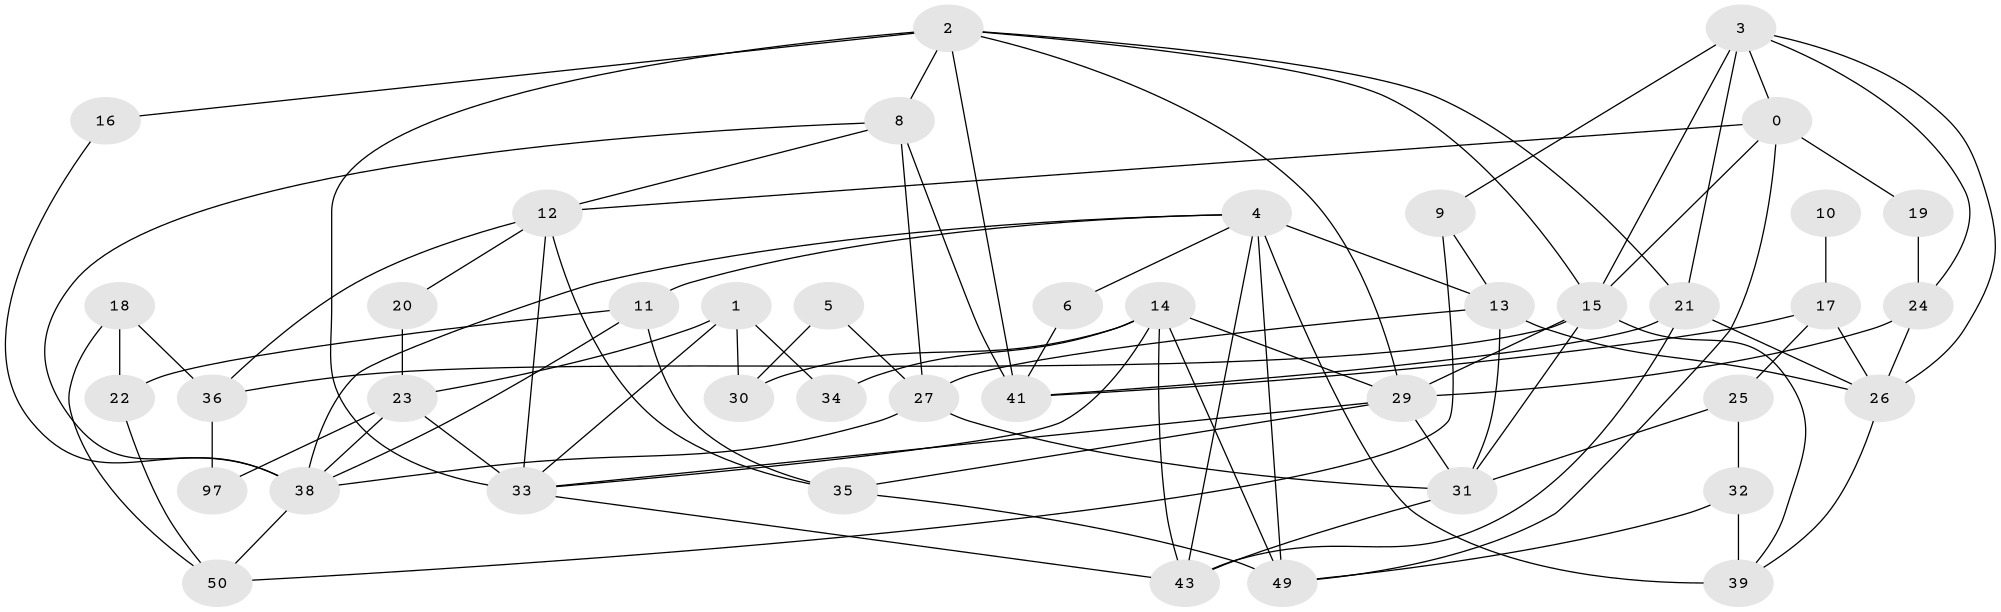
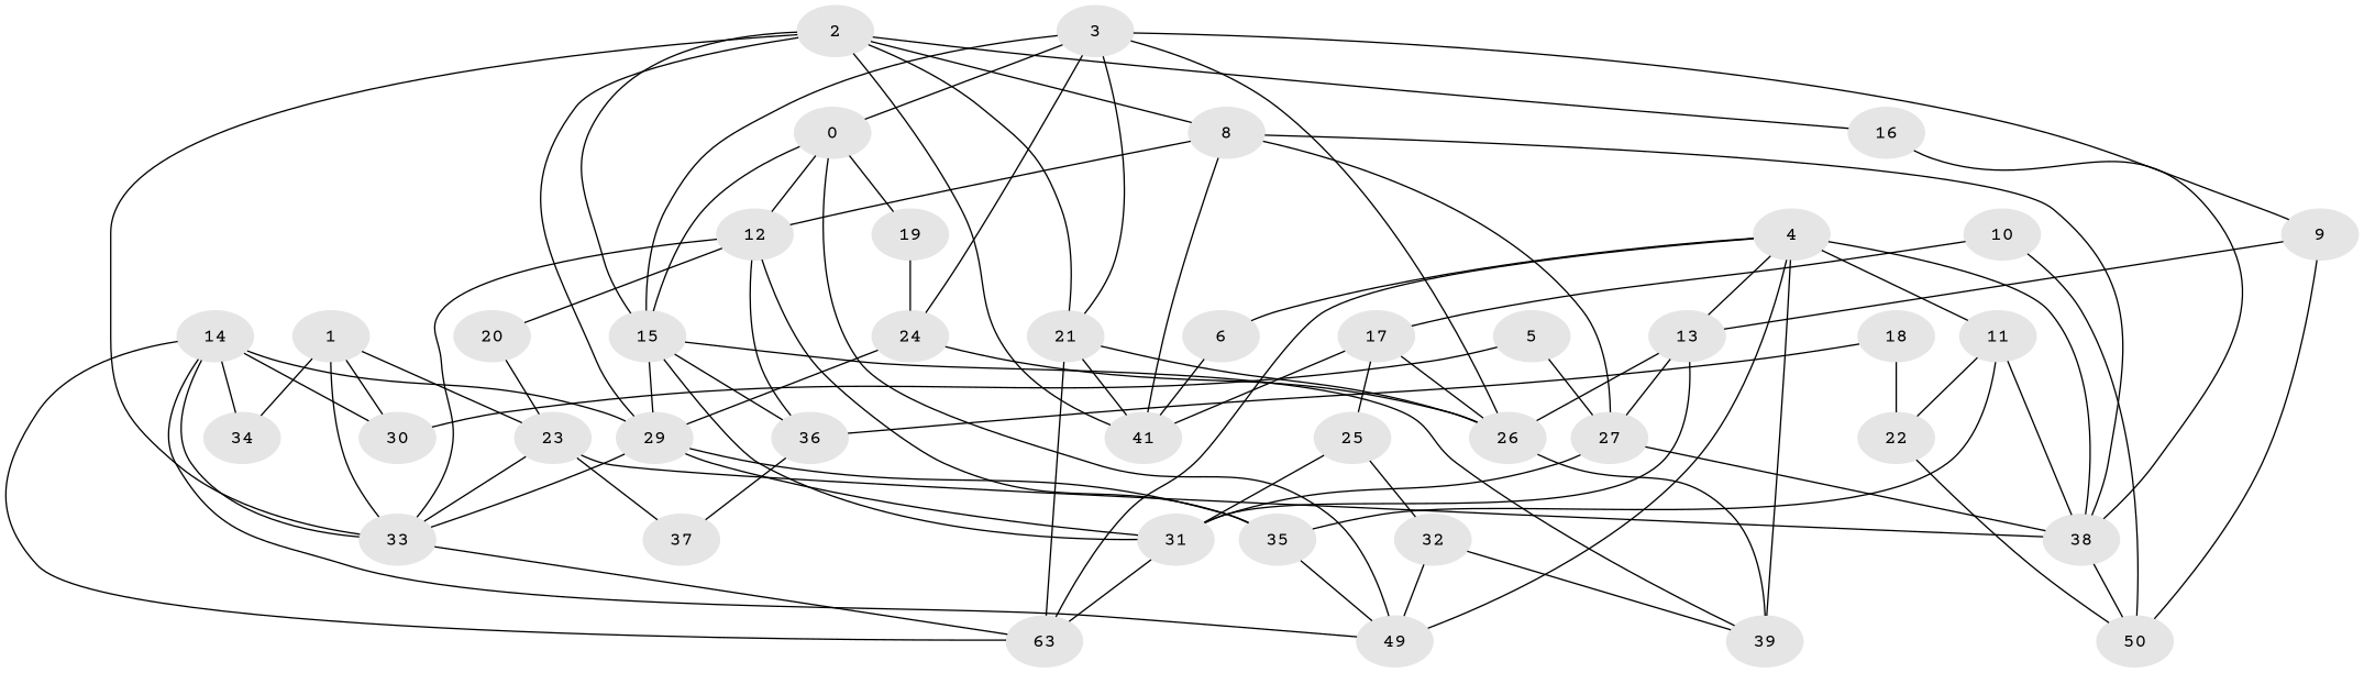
  graph {
    fontname="Courier Prime"
    node [color=gray90 fontname="Courier Prime" style=filled]
    edge [fontname="Courier Prime" weight=1.0]
    1
    23
    30
    33
    34
    38
-   37 [label=97]
-   43
+   37
+   43 [label=63]
    2
    8
    15
    16
    21
    29
    41
    27
    12
    39
    36
    31
    26
    35
    3
    n24 [label=0]
    9
    24
    n27 [label=49]
    19
    13
    n30 [label=50]
    4
    6
    11
    22
    5
    20
    10
    17
    25
    14
    32
    18
    1 -- 23
    1 -- 30
    1 -- 33
    1 -- 34
    23 -- 33
    23 -- 38
    23 -- 37
    33 -- 43
    38 -- n30
    2 -- 33 [weight=2.0]
    2 -- 8
    2 -- 15
    2 -- 16
    2 -- 21
    2 -- 29
    2 -- 41
    8 -- 38
    8 -- 41
    8 -- 27
    8 -- 12
    15 -- 29
    15 -- 39
    15 -- 36
    15 -- 31
    16 -- 38
    21 -- 43
    21 -- 41
    21 -- 26
    29 -- 33
    29 -- 31
    29 -- 35
    27 -- 38
    27 -- 31
    12 -- 33
    12 -- 36
    12 -- 35
    12 -- 20
    36 -- 37
    31 -- 43
    26 -- 39
    35 -- n27
    3 -- 15
    3 -- 21
    3 -- 26
    3 -- n24
    3 -- 9
    3 -- 24
    n24 -- 15
    n24 -- 12
    n24 -- n27
    n24 -- 19
    9 -- 13
    9 -- n30
    24 -- 29 [weight=2.0]
    24 -- 26
    19 -- 24 [weight=2.0]
    13 -- 27
    13 -- 31
    13 -- 26
    4 -- 38
    4 -- 43
    4 -- 39 [weight=2.0]
    4 -- n27 [weight=2.0]
    4 -- 13
    4 -- 6
    4 -- 11 [weight=2.0]
    6 -- 41
    11 -- 38
    11 -- 35
    11 -- 22
    22 -- n30
    5 -- 30
    5 -- 27
    20 -- 23
-   18 -- n30
+   10 -- n30
    10 -- 17
    17 -- 41
    17 -- 26
    17 -- 25
    25 -- 31
    25 -- 32
    14 -- 30
    14 -- 33
    14 -- 34
    14 -- 43
    14 -- 29
    14 -- n27
    32 -- 39
    32 -- n27
    18 -- 36
    18 -- 22
  }
